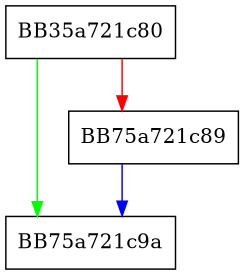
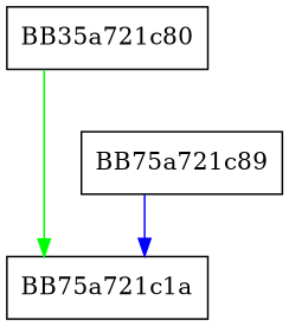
  digraph {
    splines=ortho
    node [shape=box]
    n1 [label=BB35a721c80]
-   BB75a721c9a
+   BB75a721c9a [label=BB75a721c1a]
    BB75a721c89
    n1 -> BB75a721c9a [color=green]
-   n1 -> BB75a721c89 [color=red]
    BB75a721c89 -> BB75a721c9a [color=blue]
  }
